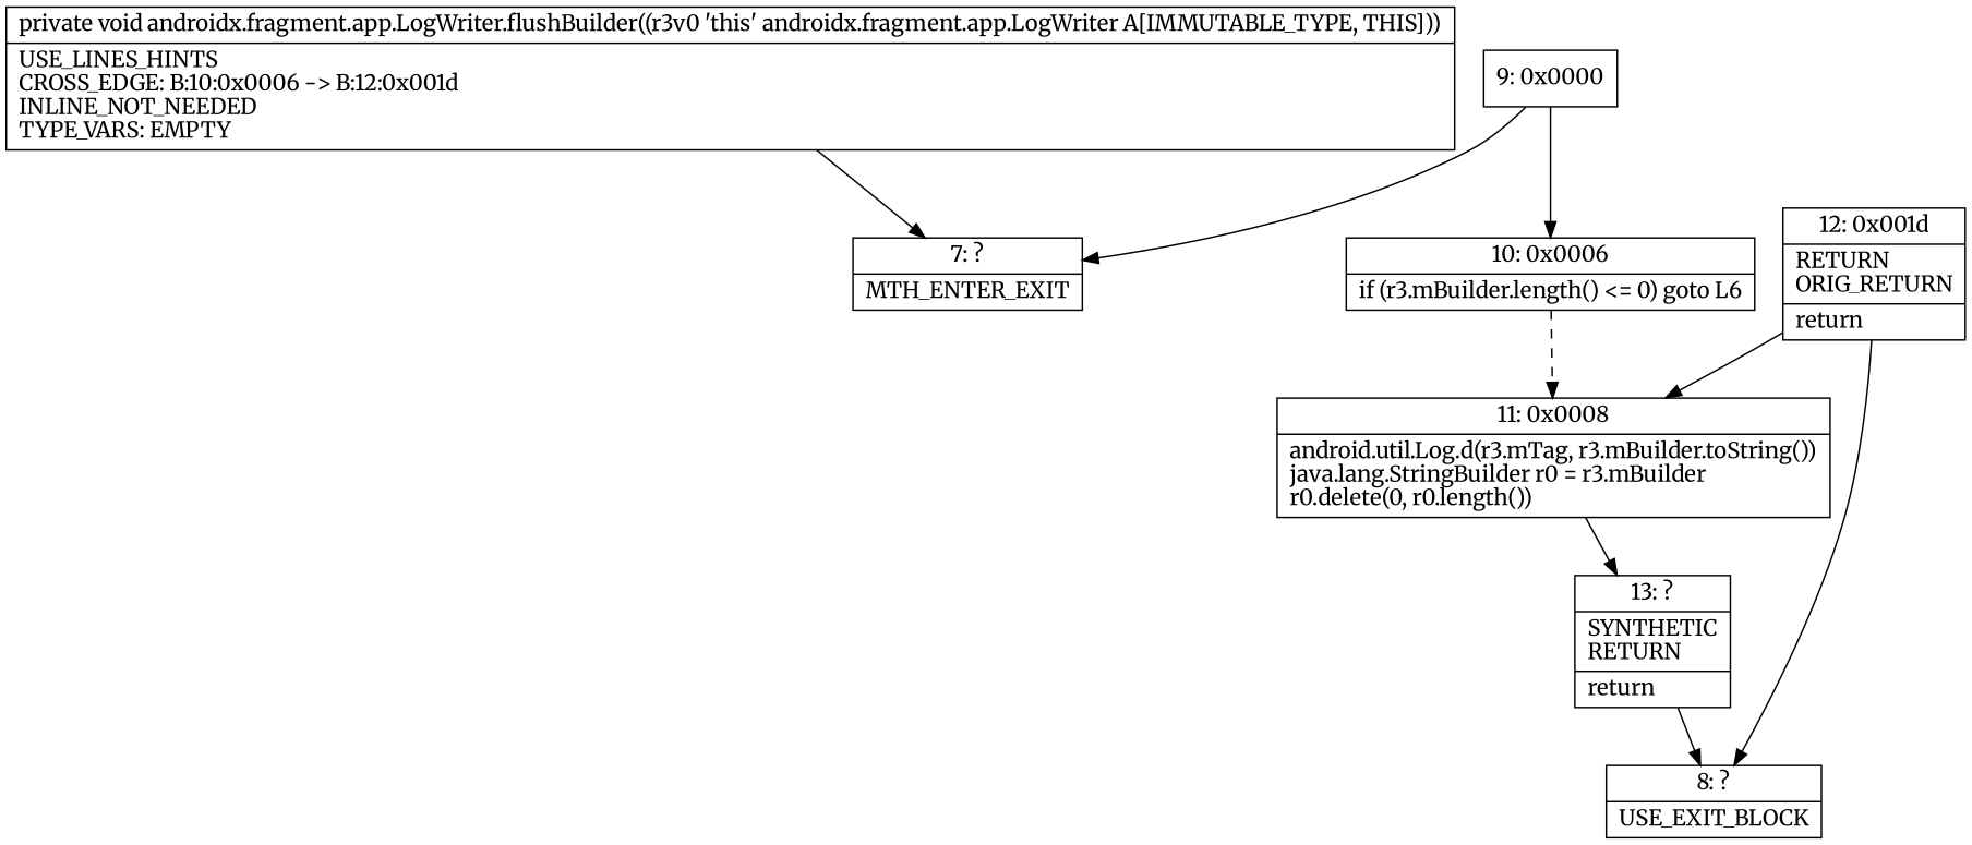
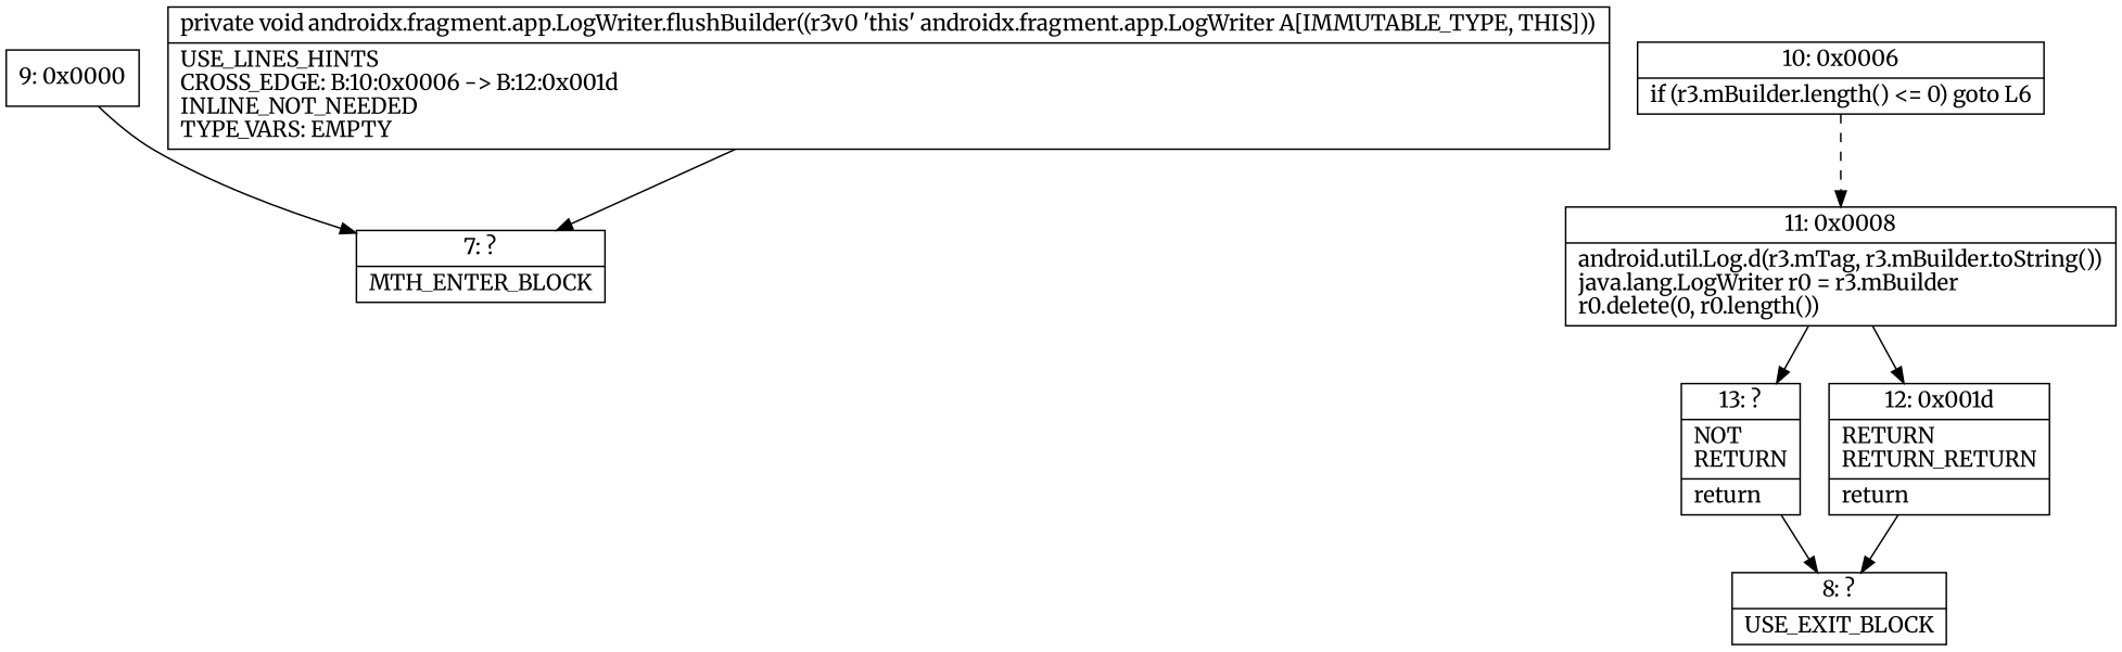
  digraph {
    fontname=Merriweather
    node [fontname=Merriweather shape=record]
    edge [fontname=Merriweather]
-   n1 [label="{7\:\ ?|MTH_ENTER_EXIT\l}"]
+   n1 [label="{7\:\ ?|MTH_ENTER_BLOCK\l}"]
    n2 [label="{9\:\ 0x0000}"]
    n3 [label="{10\:\ 0x0006|if (r3.mBuilder.length() \<= 0) goto L6\l}"]
-   n4 [label="{11\:\ 0x0008|android.util.Log.d(r3.mTag, r3.mBuilder.toString())\ljava.lang.StringBuilder r0 = r3.mBuilder\lr0.delete(0, r0.length())\l}"]
-   n5 [label="{13\:\ ?|SYNTHETIC\lRETURN\l|return\l}"]
-   n6 [label="{12\:\ 0x001d|RETURN\lORIG_RETURN\l|return\l}"]
+   n4 [label="{11\:\ 0x0008|android.util.Log.d(r3.mTag, r3.mBuilder.toString())\ljava.lang.LogWriter r0 = r3.mBuilder\lr0.delete(0, r0.length())\l}"]
+   n5 [label="{13\:\ ?|NOT\lRETURN\l|return\l}"]
+   n6 [label="{12\:\ 0x001d|RETURN\lRETURN_RETURN\l|return\l}"]
    n7 [label="{8\:\ ?|USE_EXIT_BLOCK\l}"]
    n8 [label="{private void androidx.fragment.app.LogWriter.flushBuilder((r3v0 'this' androidx.fragment.app.LogWriter A[IMMUTABLE_TYPE, THIS]))  | USE_LINES_HINTS\lCROSS_EDGE: B:10:0x0006 \-\> B:12:0x001d\lINLINE_NOT_NEEDED\lTYPE_VARS: EMPTY\l}"]
    n2 -> n1
-   n2 -> n3
    n3 -> n4 [style=dashed]
    n4 -> n5
-   n6 -> n4
+   n4 -> n6
    n5 -> n7
    n6 -> n7
    n8 -> n1
  }
